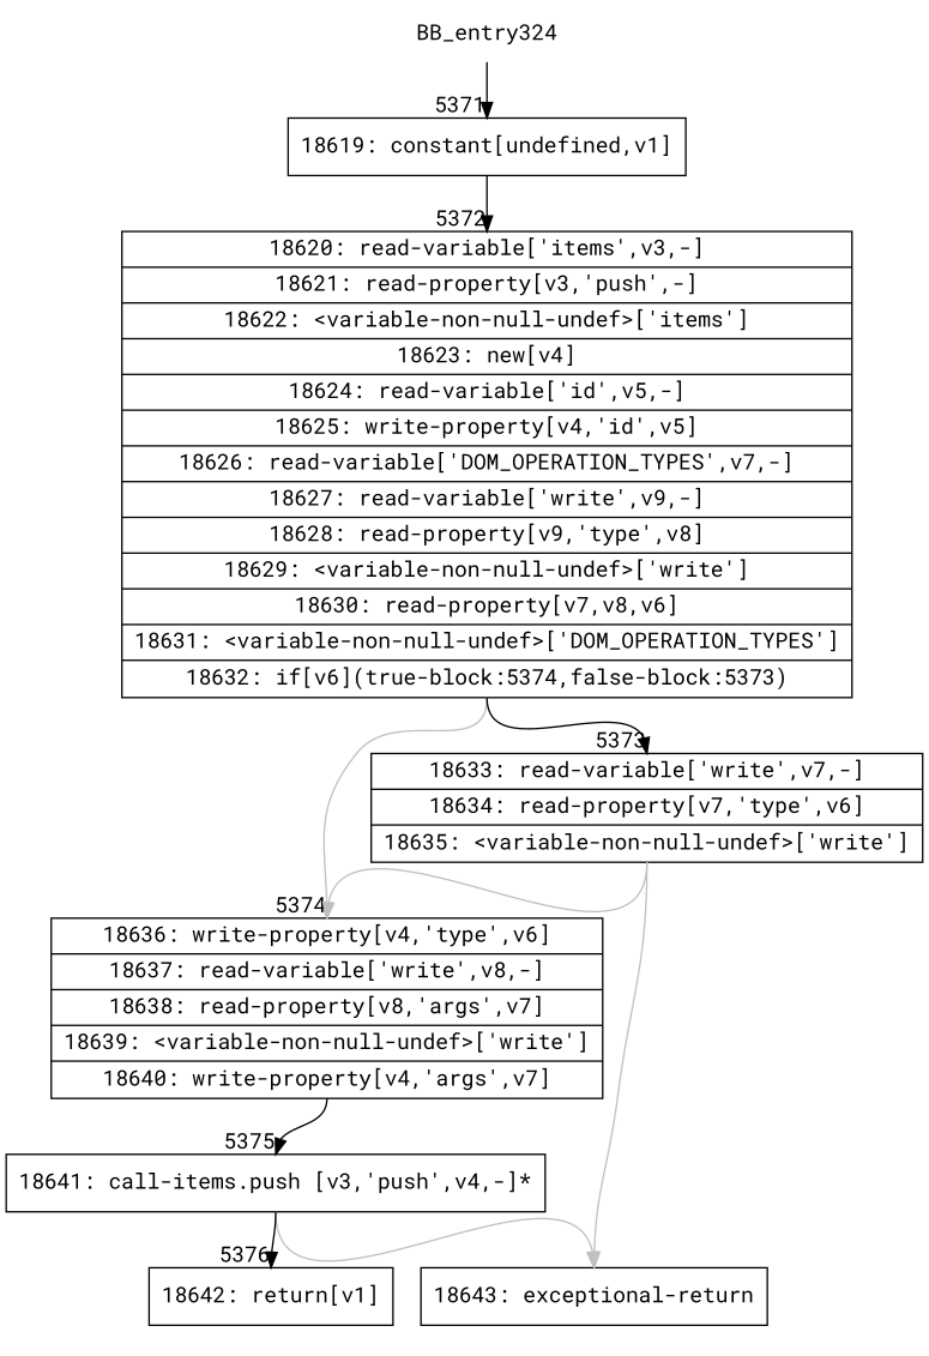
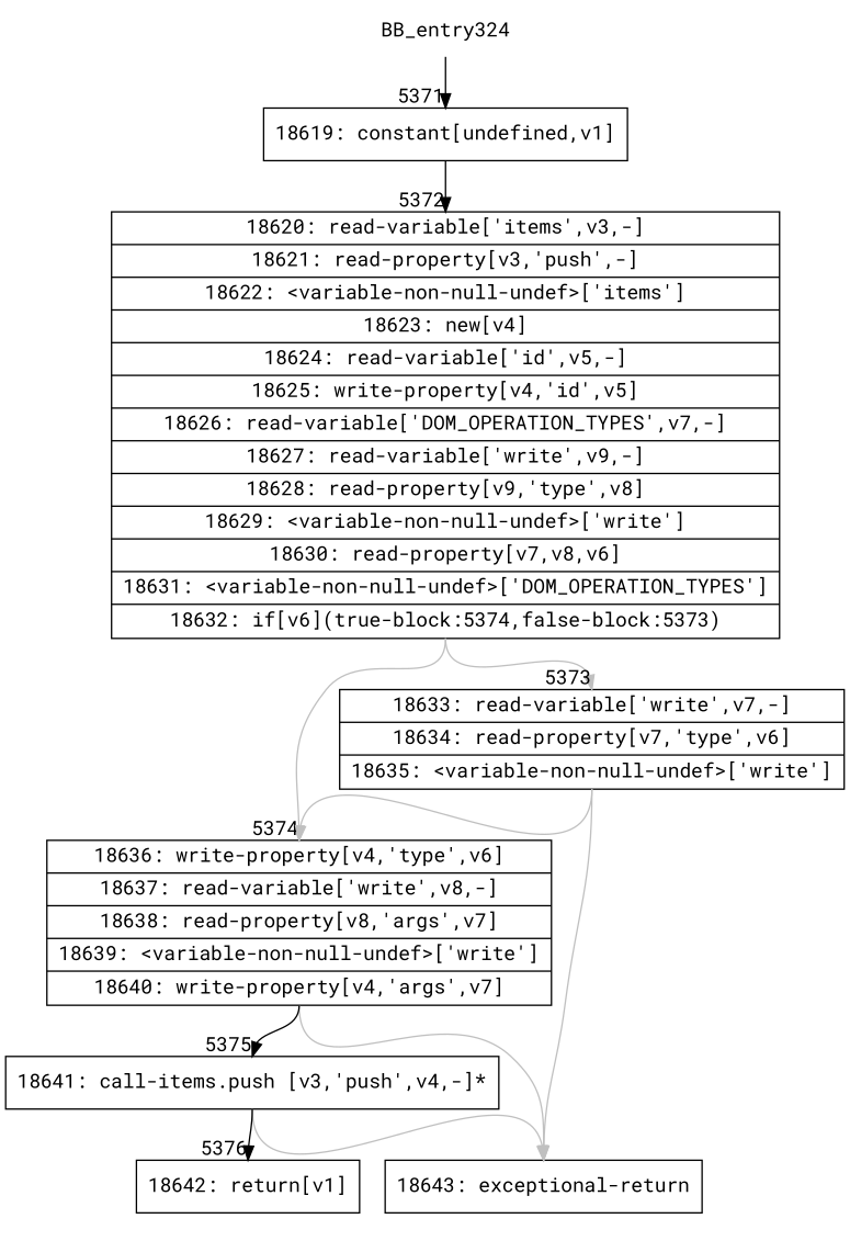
  digraph {
    fontname="Roboto Mono"
    rankdir=TD
    node [fontname="Roboto Mono" shape=record]
    edge [fontname="Roboto Mono" headport=n tailport=s]
    n1 [label=BB_entry324 shape=none]
    n2 [label="{18619: constant[undefined,v1]}"]
    n3 [label="{18620: read-variable['items',v3,-]|18621: read-property[v3,'push',-]|18622: \<variable-non-null-undef\>['items']|18623: new[v4]|18624: read-variable['id',v5,-]|18625: write-property[v4,'id',v5]|18626: read-variable['DOM_OPERATION_TYPES',v7,-]|18627: read-variable['write',v9,-]|18628: read-property[v9,'type',v8]|18629: \<variable-non-null-undef\>['write']|18630: read-property[v7,v8,v6]|18631: \<variable-non-null-undef\>['DOM_OPERATION_TYPES']|18632: if[v6](true-block:5374,false-block:5373)}"]
    n4 [label="{18636: write-property[v4,'type',v6]|18637: read-variable['write',v8,-]|18638: read-property[v8,'args',v7]|18639: \<variable-non-null-undef\>['write']|18640: write-property[v4,'args',v7]}"]
    n5 [label="{18633: read-variable['write',v7,-]|18634: read-property[v7,'type',v6]|18635: \<variable-non-null-undef\>['write']}"]
    n6 [label="{18643: exceptional-return}"]
    n7 [label="{18641: call-items.push [v3,'push',v4,-]*}"]
    n8 [label="{18642: return[v1]}"]
    n1 -> n2 [headlabel="    5371"]
    n2 -> n3 [headlabel="      5372"]
    n3 -> n4 [color=gray headlabel="      5374"]
-   n3 -> n5 [headlabel="      5373"]
+   n3 -> n5 [headlabel="      5373" color=gray]
+   n4 -> n6 [color=gray]
    n4 -> n7 [headlabel="      5375"]
    n5 -> n4 [color=gray]
    n5 -> n6 [color=gray]
    n7 -> n6 [color=gray]
    n7 -> n8 [headlabel="      5376"]
  }
